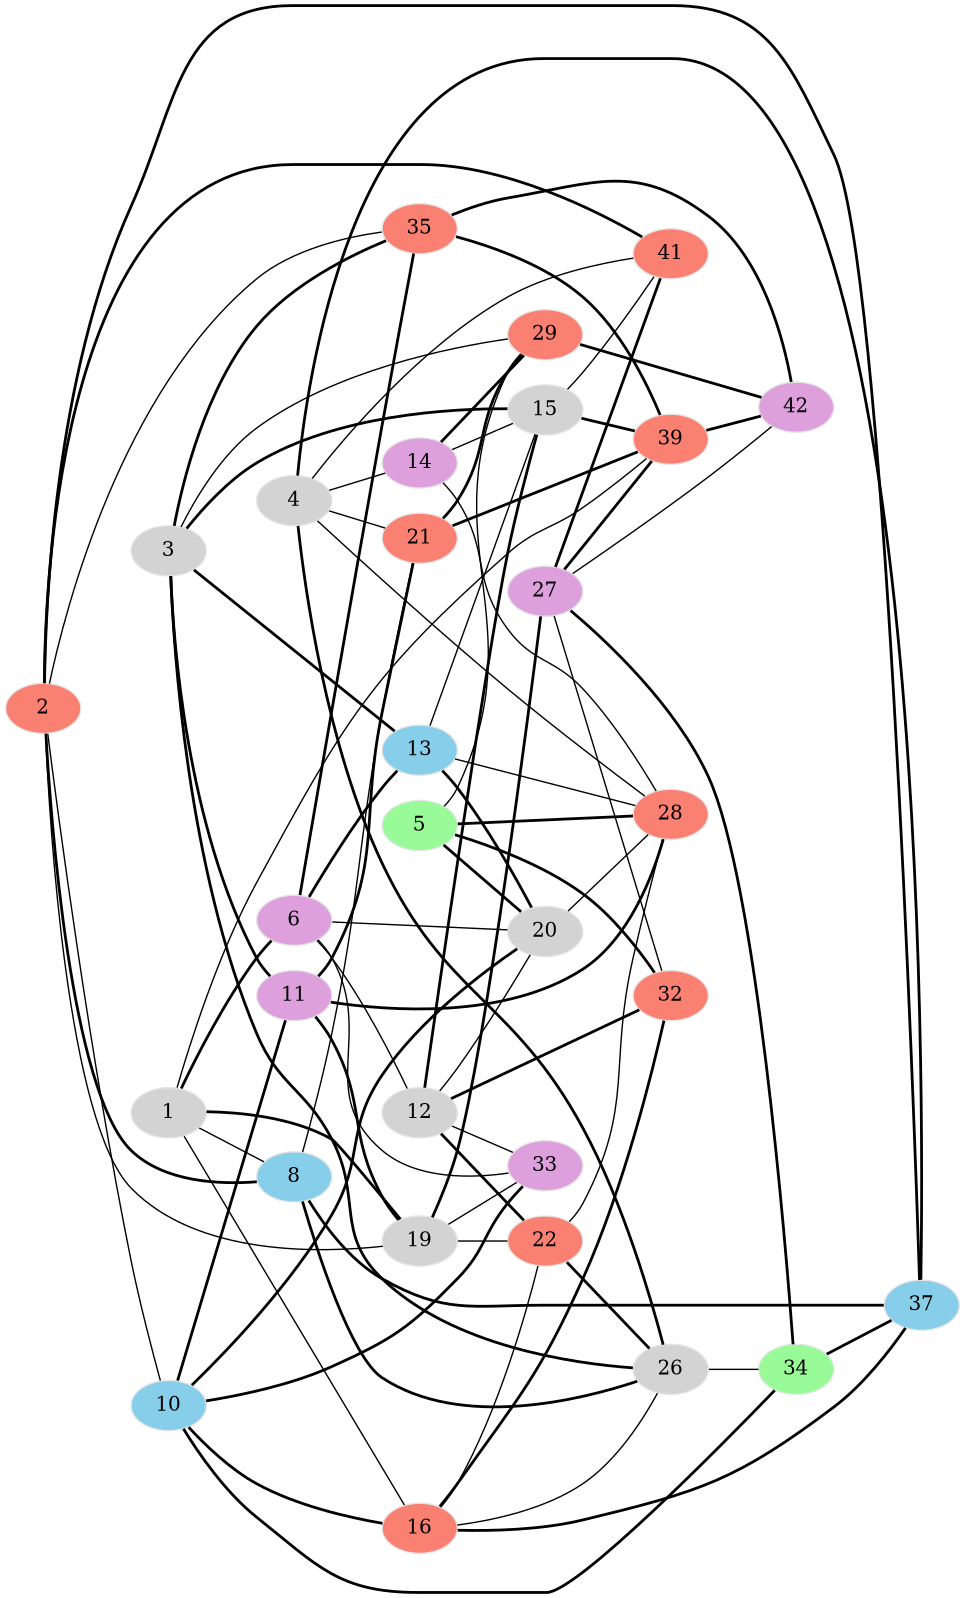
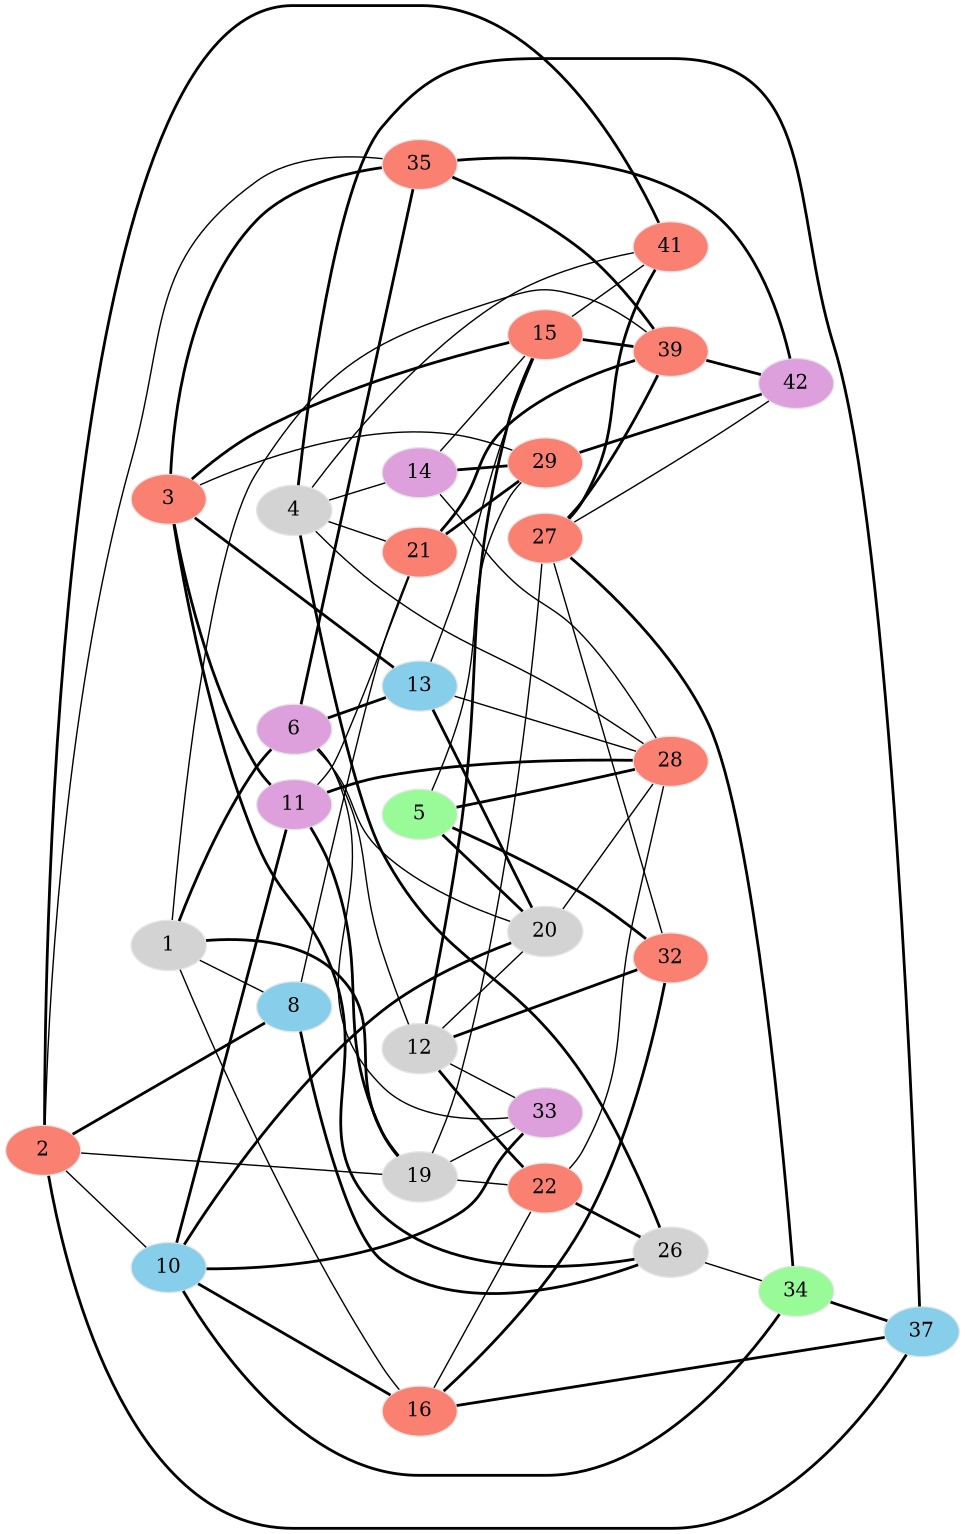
  graph {
    rankdir=LR
    node [color=gray90 fillcolor=salmon style=filled]
    edge [style=bold]
    1 [fillcolor=lightgrey super="+18"]
    6 [fillcolor=plum super="+9"]
    8 [fillcolor=skyblue super="+31"]
    16 [super="+36"]
    19 [fillcolor=lightgrey super="+25"]
    39 [super="+46"]
    35 [super="+50"]
    13 [fillcolor=skyblue super="+48"]
    20 [fillcolor=lightgrey super="+23"]
    12 [fillcolor=lightgrey super="+51"]
    33 [fillcolor=plum]
    37 [fillcolor=skyblue super="+43"]
    26 [fillcolor=lightgrey super="+40"]
    21 [super="+52"]
    32
    22 [super="+47"]
-   27 [fillcolor=plum super="+45"]
+   27 [super="+45"]
    42 [fillcolor=plum]
    2 [super="+38"]
    10 [fillcolor=skyblue super="+30"]
    41
    11 [fillcolor=plum super="+17"]
    34 [fillcolor=palegreen]
-   3 [fillcolor=lightgrey super="+7"]
-   15 [fillcolor=lightgrey super="+49"]
+   3 [super="+7"]
+   15 [super="+49"]
    29 [super="+53"]
    28 [super="+44"]
    4 [fillcolor=lightgrey super="+24"]
    14 [fillcolor=plum]
    5 [fillcolor=palegreen]
    1 -- 6
    1 -- 8 [style=solid weight=2]
    1 -- 16 [style=solid]
    1 -- 19
    1 -- 39 [style=solid]
    6 -- 35
    6 -- 13
    6 -- 20 [style=solid]
    6 -- 12 [style=solid]
    6 -- 33 [style=solid]
-   8 -- 37
    8 -- 26
    8 -- 21 [style=solid]
    16 -- 37
-   16 -- 26 [style=solid]
    16 -- 32
    16 -- 22 [style=solid]
    19 -- 33 [style=solid]
    19 -- 22 [style=solid]
-   19 -- 27
+   19 -- 27 [style=solid]
    39 -- 42
    35 -- 39
    35 -- 42
    13 -- 20
    13 -- 15 [style=solid]
    13 -- 28 [style=solid]
    20 -- 28 [style=solid]
    12 -- 20 [style=solid]
    12 -- 33 [style=solid]
    12 -- 32
    12 -- 22
    12 -- 15
    26 -- 34 [style=solid]
    21 -- 39
    21 -- 29
    22 -- 26
    22 -- 28 [style=solid]
    27 -- 39
    27 -- 32 [style=solid]
    27 -- 42 [style=solid]
    27 -- 41
    27 -- 34
    2 -- 8
    2 -- 19 [style=solid]
    2 -- 35 [style=solid]
    2 -- 37
    2 -- 10 [style=solid]
    2 -- 41
    10 -- 16
    10 -- 20
    10 -- 33
    10 -- 11
    10 -- 34
    11 -- 19
-   11 -- 21 [weight=2]
+   11 -- 21 [style=solid weight=2]
    11 -- 28
    34 -- 37
    3 -- 35
    3 -- 13
    3 -- 26
    3 -- 11
    3 -- 15
    3 -- 29 [style=solid]
    15 -- 39
    15 -- 41 [style=solid]
    29 -- 42
    4 -- 37
    4 -- 26
    4 -- 21 [style=solid]
    4 -- 41 [style=solid]
    4 -- 28 [style=solid]
    4 -- 14 [style=solid]
    14 -- 15 [style=solid]
    14 -- 29
    14 -- 28 [style=solid]
    5 -- 20
    5 -- 32
    5 -- 29 [style=solid]
    5 -- 28
  }
